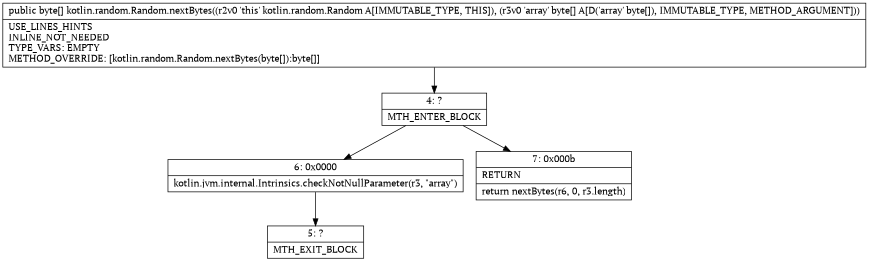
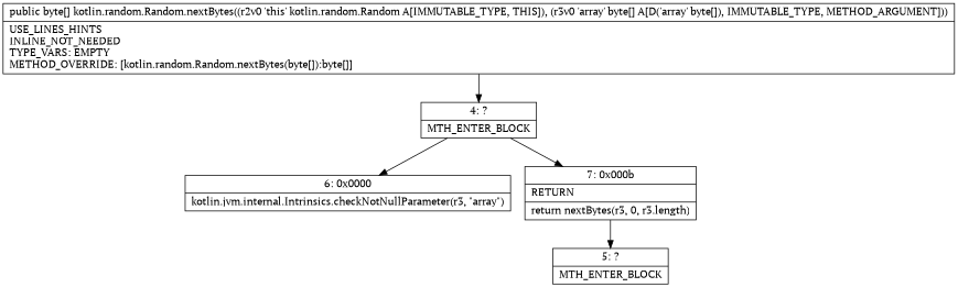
  digraph {
    fontname="PT Serif"
    node [fontname="PT Serif" shape=record]
    edge [fontname="PT Serif"]
    n1 [label="{4\:\ ?|MTH_ENTER_BLOCK\l}"]
    n2 [label="{6\:\ 0x0000|kotlin.jvm.internal.Intrinsics.checkNotNullParameter(r3, \"array\")\l}"]
-   n3 [label="{7\:\ 0x000b|RETURN\l|return nextBytes(r6, 0, r3.length)\l}"]
-   n4 [label="{5\:\ ?|MTH_EXIT_BLOCK\l}"]
+   n3 [label="{7\:\ 0x000b|RETURN\l|return nextBytes(r3, 0, r3.length)\l}"]
+   n4 [label="{5\:\ ?|MTH_ENTER_BLOCK\l}"]
    n5 [label="{public byte[] kotlin.random.Random.nextBytes((r2v0 'this' kotlin.random.Random A[IMMUTABLE_TYPE, THIS]), (r3v0 'array' byte[] A[D('array' byte[]), IMMUTABLE_TYPE, METHOD_ARGUMENT]))  | USE_LINES_HINTS\lINLINE_NOT_NEEDED\lTYPE_VARS: EMPTY\lMETHOD_OVERRIDE: [kotlin.random.Random.nextBytes(byte[]):byte[]]\l}"]
    n1 -> n2
    n1 -> n3
-   n2 -> n4
+   n3 -> n4
    n5 -> n1
  }
